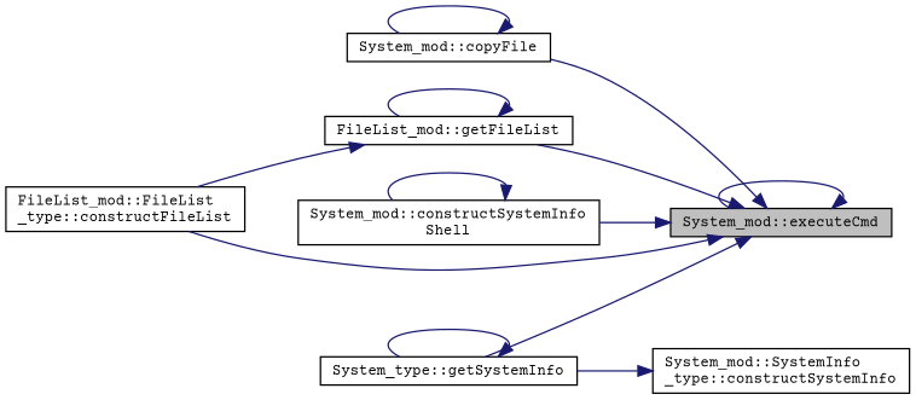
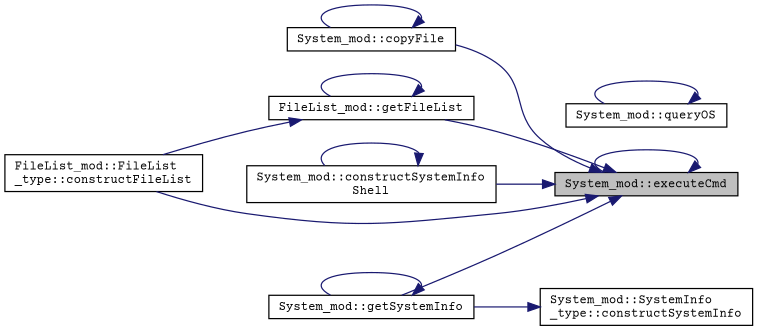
  digraph {
    fontname="Courier Prime"
    rankdir=RL
    node [color=black fillcolor=white fontname="Courier Prime" fontsize=10 shape=record style=filled]
    edge [color=midnightblue dir=back fontname="Courier Prime" fontsize=10 labelfontname=Helvetica labelfontsize=10 style=solid]
    n1 [fillcolor=grey75 fontcolor=black height=0.2 label="System_mod::executeCmd" width=0.4]
    n2 [height=0.2 label="System_mod::copyFile" width=0.4]
    n3 [height=0.2 label="FileList_mod::getFileList" width=0.4]
-   n4 [height=0.2 label="System_type::getSystemInfo" width=0.4]
+   n4 [height=0.2 label="System_mod::getSystemInfo" width=0.4]
    n5 [height=0.2 label="System_mod::constructSystemInfo\lShell" width=0.4]
    n6 [height=0.2 label="FileList_mod::FileList\l_type::constructFileList" width=0.4]
+   n7 [height=0.2 label="System_mod::queryOS" width=0.4]
    n8 [height=0.2 label="System_mod::SystemInfo\l_type::constructSystemInfo" width=0.4]
    n1 -> n1
    n1 -> n2
    n1 -> n3
    n1 -> n4
    n1 -> n5
    n1 -> n6
    n2 -> n2
    n3 -> n3
    n3 -> n6
    n4 -> n4
    n5 -> n5
+   n7 -> n7
    n8 -> n4
  }
